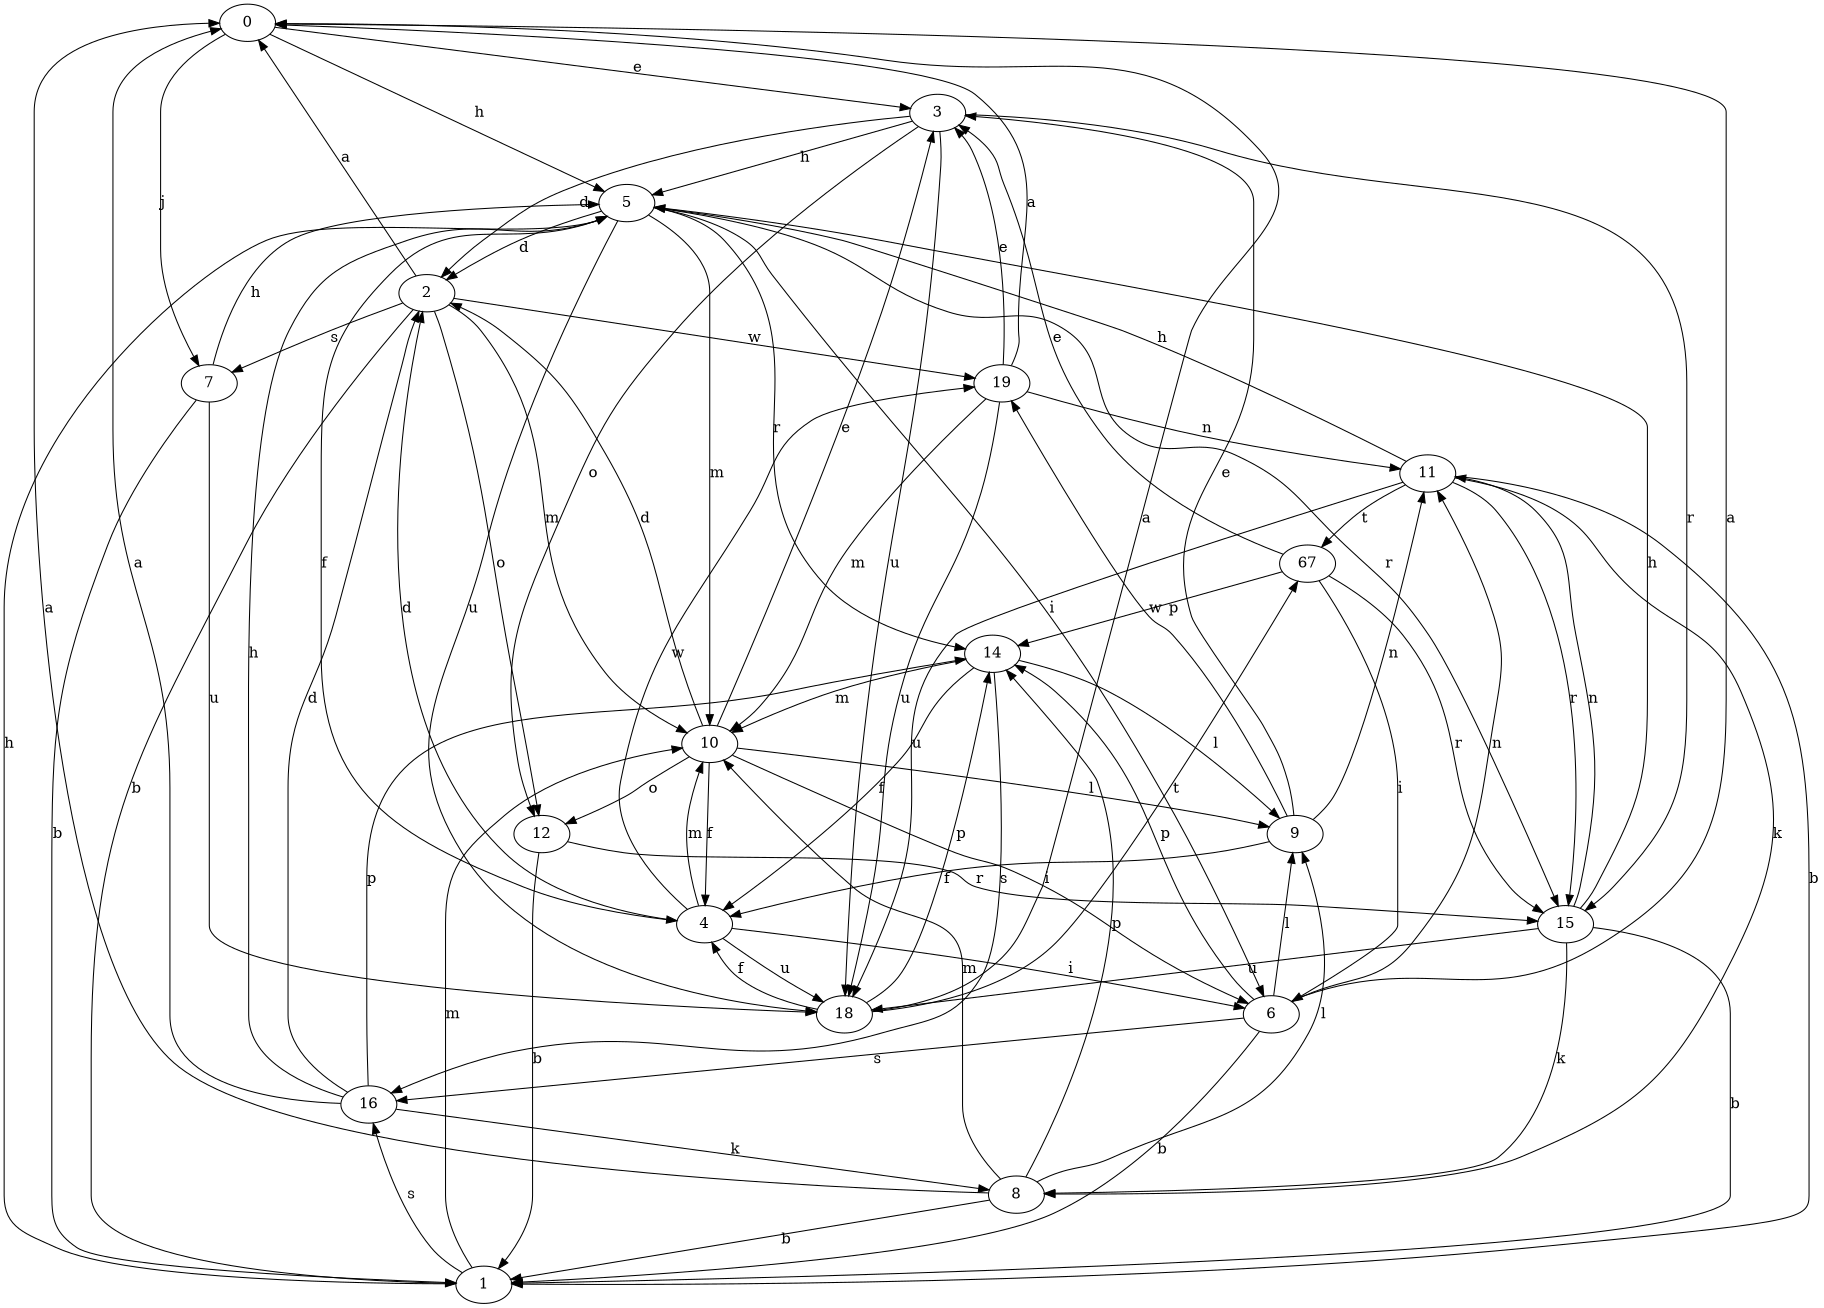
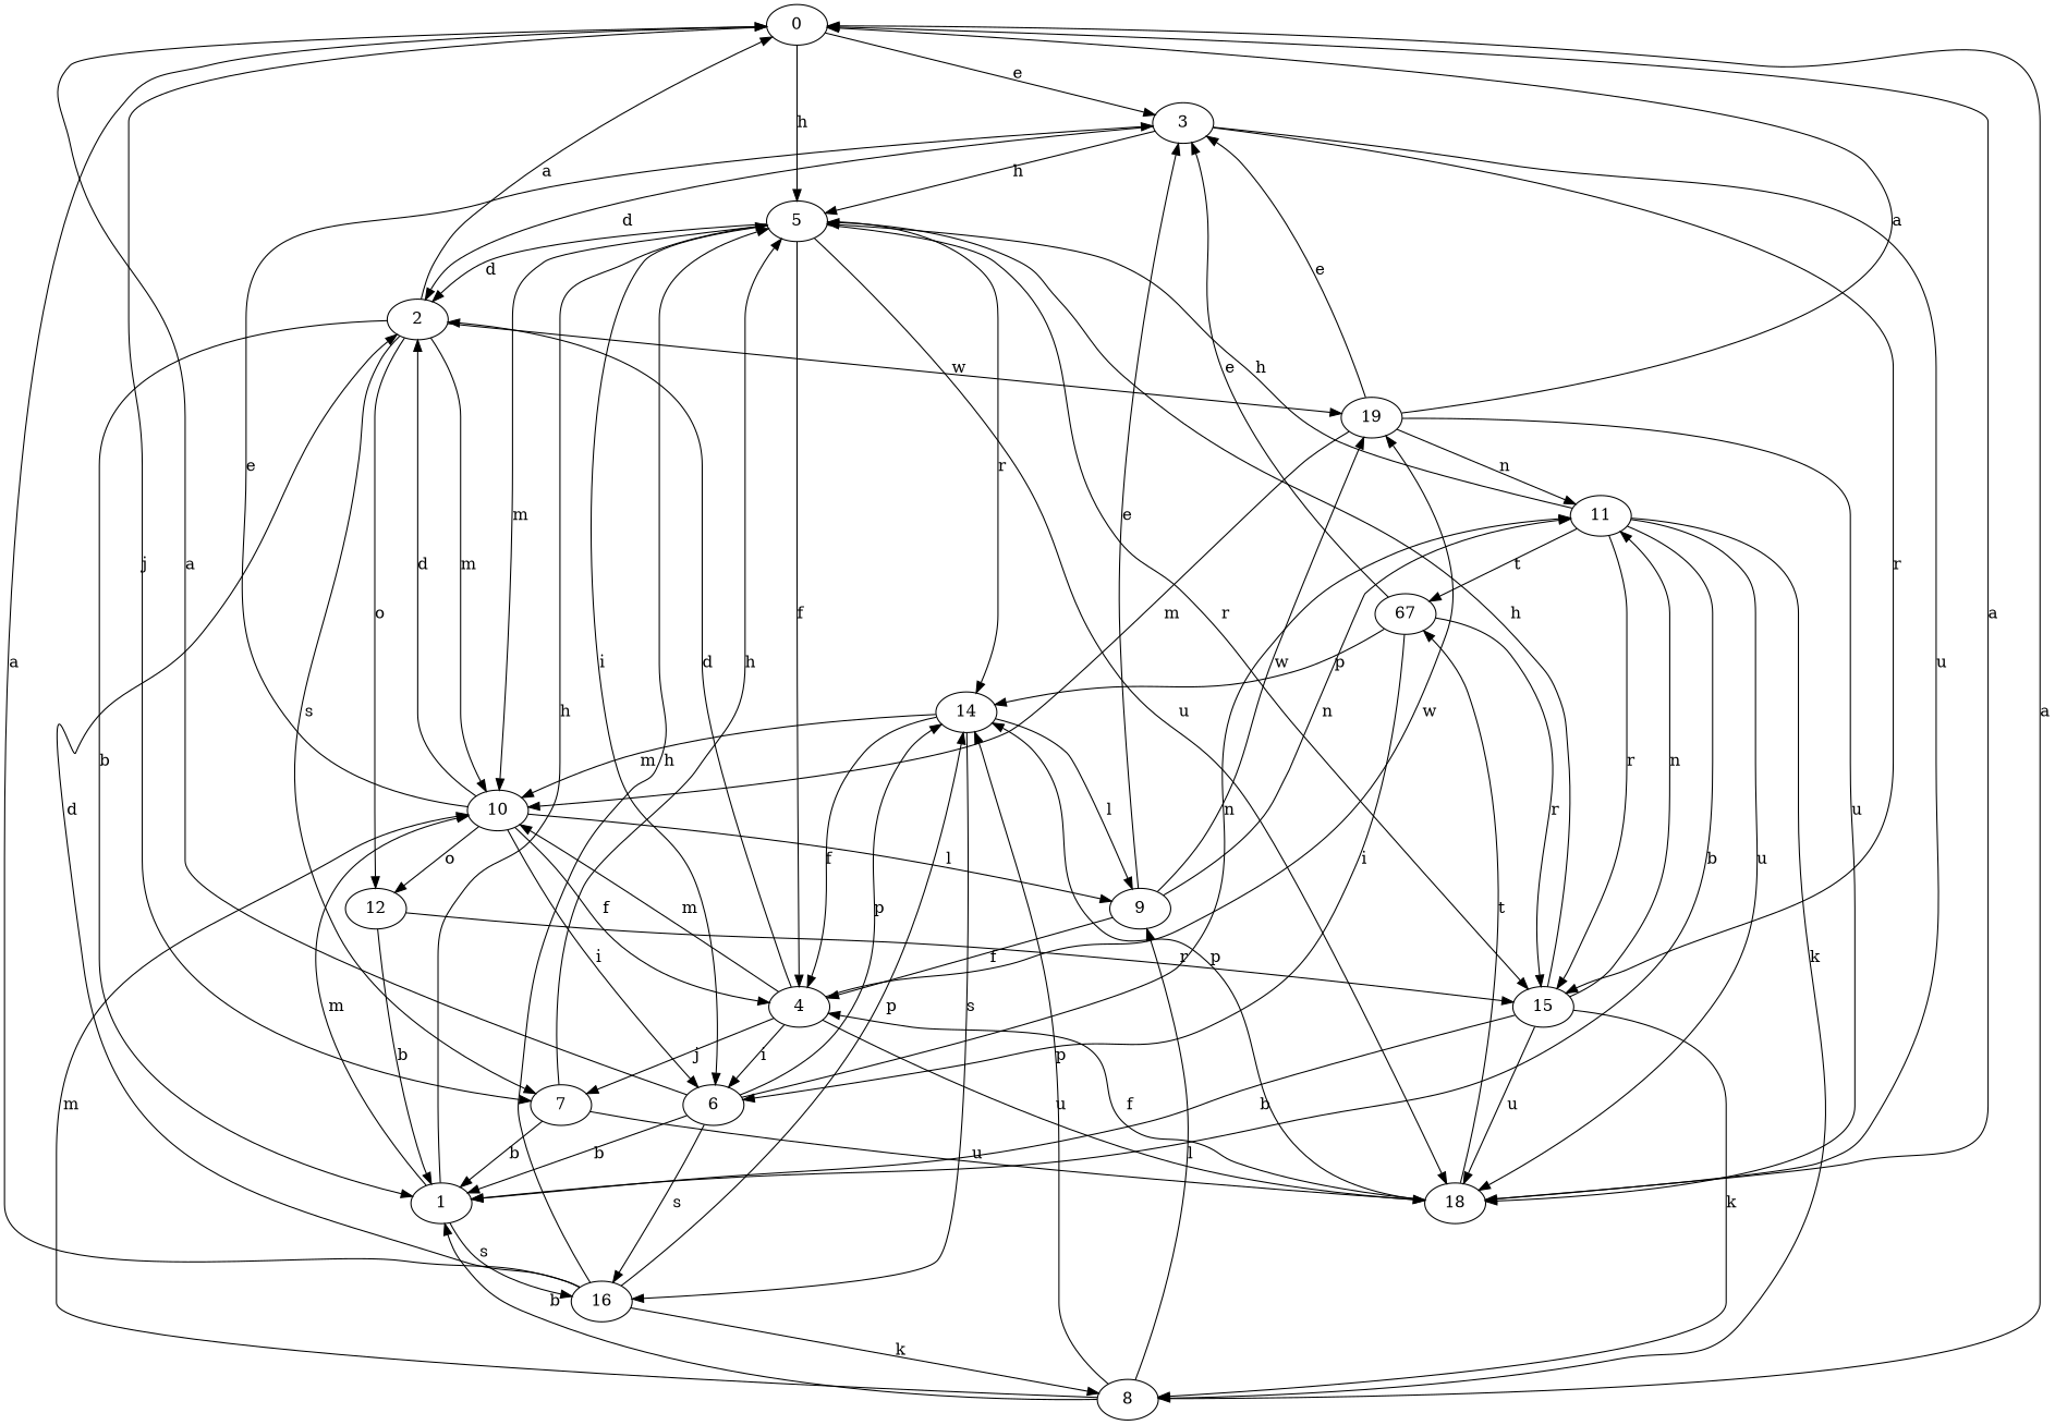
  strict digraph {
    0
    3
    5
    7
    2
    12
    15
    18
    10
    4
    6
    14
    1
    16
    9
    8
    19
    11
    n19 [label=67]
    0 -> 3 [label=e]
    0 -> 5 [label=h]
    0 -> 7 [label=j]
    3 -> 5 [label=h]
    3 -> 2 [label=d]
-   3 -> 12 [label=o]
    3 -> 15 [label=r]
    3 -> 18 [label=u]
    5 -> 2 [label=d]
    5 -> 15 [label=r]
    5 -> 18 [label=u]
    5 -> 10 [label=m]
    5 -> 4 [label=f]
    5 -> 6 [label=i]
    5 -> 14 [label=r]
    7 -> 5 [label=h]
    7 -> 18 [label=u]
    7 -> 1 [label=b]
    2 -> 0 [label=a]
    2 -> 7 [label=s]
    2 -> 12 [label=o]
    2 -> 10 [label=m]
    2 -> 1 [label=b]
    2 -> 19 [label=w]
    12 -> 15 [label=r]
    12 -> 1 [label=b]
    15 -> 5 [label=h]
    15 -> 18 [label=u]
    15 -> 1 [label=b]
    15 -> 8 [label=k]
    15 -> 11 [label=n]
    18 -> 0 [label=a]
    18 -> 4 [label=f]
    18 -> 14 [label=p]
    18 -> n19 [label=t]
    10 -> 3 [label=e]
    10 -> 2 [label=d]
    10 -> 12 [label=o]
    10 -> 4 [label=f]
    10 -> 6 [label=i]
    10 -> 9 [label=l]
+   4 -> 7 [label=j]
    4 -> 2 [label=d]
    4 -> 18 [label=u]
    4 -> 10 [label=m]
    4 -> 6 [label=i]
    4 -> 19 [label=w]
    6 -> 0 [label=a]
    6 -> 14 [label=p]
    6 -> 1 [label=b]
    6 -> 16 [label=s]
-   6 -> 9 [label=l]
    6 -> 11 [label=n]
    14 -> 10 [label=m]
    14 -> 4 [label=f]
    14 -> 16 [label=s]
    14 -> 9 [label=l]
    1 -> 5 [label=h]
    1 -> 10 [label=m]
    1 -> 16 [label=s]
    16 -> 0 [label=a]
    16 -> 5 [label=h]
    16 -> 2 [label=d]
    16 -> 14 [label=p]
    16 -> 8 [label=k]
    9 -> 3 [label=e]
    9 -> 4 [label=f]
    9 -> 19 [label=w]
    9 -> 11 [label=n]
    8 -> 0 [label=a]
    8 -> 10 [label=m]
    8 -> 14 [label=p]
    8 -> 1 [label=b]
    8 -> 9 [label=l]
    19 -> 0 [label=a]
    19 -> 3 [label=e]
    19 -> 18 [label=u]
    19 -> 10 [label=m]
    19 -> 11 [label=n]
    11 -> 5 [label=h]
    11 -> 15 [label=r]
    11 -> 18 [label=u]
    11 -> 1 [label=b]
    11 -> 8 [label=k]
    11 -> n19 [label=t]
    n19 -> 3 [label=e]
    n19 -> 15 [label=r]
    n19 -> 6 [label=i]
    n19 -> 14 [label=p]
  }
